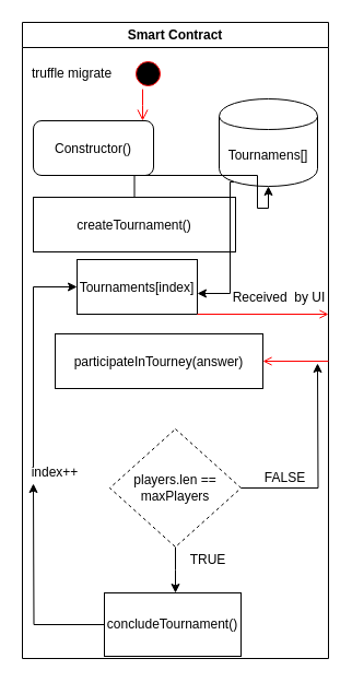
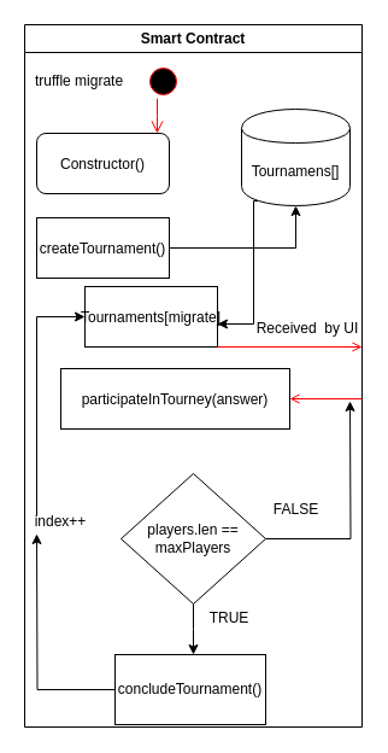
  <mxCell id="0" />
  <mxCell id="1" parent="0" />
  <mxCell id="2" value="Smart Contract" style="swimlane;whiteSpace=wrap" parent="1" vertex="1"><mxGeometry x="20" y="20" width="280" height="582" as="geometry" /></mxCell>
  <mxCell id="3" value="" style="ellipse;shape=startState;fillColor=#000000;strokeColor=#ff0000;" parent="2" vertex="1"><mxGeometry x="100" y="32" width="30" height="30" as="geometry" /></mxCell>
  <mxCell id="4" value="" style="edgeStyle=elbowEdgeStyle;elbow=horizontal;verticalAlign=bottom;endArrow=open;endSize=8;strokeColor=#FF0000;endFill=1;rounded=0" parent="2" source="3" target="5" edge="1"><mxGeometry x="100" y="40" as="geometry"><mxPoint x="115" y="110" as="targetPoint" /></mxGeometry></mxCell>
  <mxCell id="5" value="Constructor()" style="rounded=1;" parent="2" vertex="1"><mxGeometry x="10" y="90" width="110" height="50" as="geometry" /></mxCell>
- <mxCell id="6" value="createTournament()" style="" parent="2" vertex="1"><mxGeometry x="10" y="160" width="185" height="50" as="geometry" /></mxCell>
+ <mxCell id="6" value="createTournament()" style="" parent="2" vertex="1"><mxGeometry x="10" y="160" width="110" height="50" as="geometry" /></mxCell>
  <mxCell id="7" value="truffle migrate" style="text;html=1;resizable=0;autosize=1;align=center;verticalAlign=middle;points=[];fillColor=none;strokeColor=none;rounded=0;" vertex="1" parent="2"><mxGeometry y="37" width="90" height="20" as="geometry" /></mxCell>
  <mxCell id="8" value="Tournamens[]" style="shape=cylinder;whiteSpace=wrap;html=1;boundedLbl=1;backgroundOutline=1;" vertex="1" parent="2"><mxGeometry x="180" y="70" width="90" height="80" as="geometry" /></mxCell>
  <mxCell id="9" value="" style="edgeStyle=orthogonalEdgeStyle;rounded=0;orthogonalLoop=1;jettySize=auto;html=1;" edge="1" parent="2" source="6" target="8"><mxGeometry relative="1" as="geometry" /></mxCell>
- <mxCell id="10" value="Tournaments[index]" style="" vertex="1" parent="2"><mxGeometry x="50" y="217" width="110" height="50" as="geometry" /></mxCell>
+ <mxCell id="10" value="Tournaments[migrate]" style="" vertex="1" parent="2"><mxGeometry x="50" y="217" width="110" height="50" as="geometry" /></mxCell>
  <mxCell id="11" value="participateInTourney(answer)" style="" vertex="1" parent="2"><mxGeometry x="30" y="285" width="190" height="50" as="geometry" /></mxCell>
  <mxCell id="12" value="" style="endArrow=open;strokeColor=#FF0000;endFill=1;rounded=0;entryX=1;entryY=0.5;entryDx=0;entryDy=0;" edge="1" parent="2" target="11"><mxGeometry relative="1" as="geometry"><mxPoint x="280" y="310" as="sourcePoint" /><mxPoint x="240" y="392" as="targetPoint" /></mxGeometry></mxCell>
- <mxCell id="13" value="players.len == maxPlayers" style="rhombus;whiteSpace=wrap;html=1;dashed=1;" vertex="1" parent="2"><mxGeometry x="80" y="372" width="120" height="108" as="geometry" /></mxCell>
+ <mxCell id="13" value="players.len == maxPlayers" style="rhombus;whiteSpace=wrap;html=1;" vertex="1" parent="2"><mxGeometry x="80" y="372" width="120" height="108" as="geometry" /></mxCell>
  <mxCell id="14" style="edgeStyle=orthogonalEdgeStyle;rounded=0;orthogonalLoop=1;jettySize=auto;html=1;exitX=0.15;exitY=0.95;exitDx=0;exitDy=0;exitPerimeter=0;" edge="1" parent="2" source="8"><mxGeometry relative="1" as="geometry"><mxPoint x="160" y="248" as="targetPoint" /><Array as="points"><mxPoint x="190" y="146" /><mxPoint x="190" y="248" /></Array></mxGeometry></mxCell>
- <mxCell id="15" value="FALSE" style="text;html=1;resizable=0;autosize=1;align=center;verticalAlign=middle;points=[];fillColor=none;strokeColor=none;rounded=0;" vertex="1" parent="2"><mxGeometry x="215" y="407" width="50" height="20" as="geometry" /></mxCell>
+ <mxCell id="15" value="FALSE" style="text;html=1;resizable=0;autosize=1;align=center;verticalAlign=middle;points=[];fillColor=none;strokeColor=none;rounded=0;" vertex="1" parent="2"><mxGeometry x="200" y="392" width="50" height="20" as="geometry" /></mxCell>
  <mxCell id="16" value="index++" style="text;html=1;strokeColor=none;fillColor=none;align=center;verticalAlign=middle;whiteSpace=wrap;rounded=0;" vertex="1" parent="2"><mxGeometry x="10" y="402" width="40" height="20" as="geometry" /></mxCell>
  <mxCell id="17" value="concludeTournament()" style="rounded=0;whiteSpace=wrap;html=1;" vertex="1" parent="2"><mxGeometry x="75" y="522" width="125" height="58" as="geometry" /></mxCell>
  <mxCell id="18" value="Received&amp;nbsp; by UI" style="text;html=1;strokeColor=none;fillColor=none;align=center;verticalAlign=middle;whiteSpace=wrap;rounded=0;" vertex="1" parent="2"><mxGeometry x="190" y="242" width="90" height="20" as="geometry" /></mxCell>
  <mxCell id="19" value="" style="endArrow=open;strokeColor=#FF0000;endFill=1;rounded=0;exitX=1;exitY=1;exitDx=0;exitDy=0;" parent="2" source="10" edge="1"><mxGeometry relative="1" as="geometry"><mxPoint x="250" y="352" as="sourcePoint" /><mxPoint x="280" y="267" as="targetPoint" /></mxGeometry></mxCell>
  <mxCell id="20" value="TRUE" style="text;html=1;strokeColor=none;fillColor=none;align=center;verticalAlign=middle;whiteSpace=wrap;rounded=0;" vertex="1" parent="2"><mxGeometry x="150" y="482" width="40" height="20" as="geometry" /></mxCell>
  <mxCell id="21" style="edgeStyle=orthogonalEdgeStyle;rounded=0;orthogonalLoop=1;jettySize=auto;html=1;exitX=0;exitY=0.25;exitDx=0;exitDy=0;entryX=0;entryY=0.5;entryDx=0;entryDy=0;" edge="1" parent="2" source="16" target="10"><mxGeometry relative="1" as="geometry"><mxPoint x="10" y="242" as="targetPoint" /><Array as="points"><mxPoint x="10" y="242" /></Array></mxGeometry></mxCell>
  <mxCell id="22" style="edgeStyle=orthogonalEdgeStyle;rounded=0;orthogonalLoop=1;jettySize=auto;html=1;exitX=0.5;exitY=1;exitDx=0;exitDy=0;" edge="1" parent="1" source="13"><mxGeometry relative="1" as="geometry"><mxPoint x="160" y="542" as="targetPoint" /></mxGeometry></mxCell>
  <mxCell id="23" style="edgeStyle=orthogonalEdgeStyle;rounded=0;orthogonalLoop=1;jettySize=auto;html=1;exitX=1;exitY=0.5;exitDx=0;exitDy=0;" edge="1" parent="1" source="13"><mxGeometry relative="1" as="geometry"><mxPoint x="290" y="332" as="targetPoint" /></mxGeometry></mxCell>
  <mxCell id="24" style="edgeStyle=orthogonalEdgeStyle;rounded=0;orthogonalLoop=1;jettySize=auto;html=1;exitX=0;exitY=0.5;exitDx=0;exitDy=0;" edge="1" parent="1" source="17"><mxGeometry relative="1" as="geometry"><mxPoint x="30" y="442" as="targetPoint" /></mxGeometry></mxCell>
